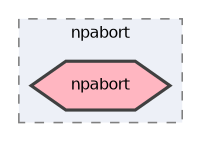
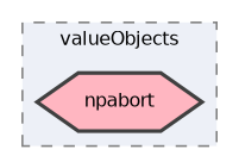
  digraph {
    compound=true
    n1 [color=grey25 fillcolor=lightpink fontname=Helvetica fontsize=10 height=0.2 label=npabort shape=hexagon style="filled,bold" width=0.4]
    subgraph cluster_1 {
      bgcolor="#edf0f7"
      fontname=Helvetica
      fontsize=10
-     label=npabort
+     label=valueObjects
      pencolor=grey50
      style="filled,dashed"
      n1
    }
  }
